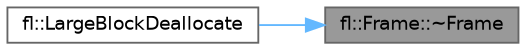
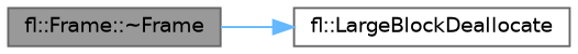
  digraph {
    rankdir=LR
    node [fontname=Helvetica fontsize=10 shape=box style=filled]
    n1 [color=gray40 fillcolor=grey60 fontcolor=black height=0.2 label="fl::Frame::~Frame" width=0.4]
    n2 [color=grey40 fillcolor=white height=0.2 label="fl::LargeBlockDeallocate" width=0.4]
-   n2 -> n1 [color=steelblue1 fontname=Helvetica fontsize=10 labelfontname=Helvetica labelfontsize=10 style=solid]
+   n1 -> n2 [color=steelblue1 fontname=Helvetica fontsize=10 labelfontname=Helvetica labelfontsize=10 style=solid]
  }
